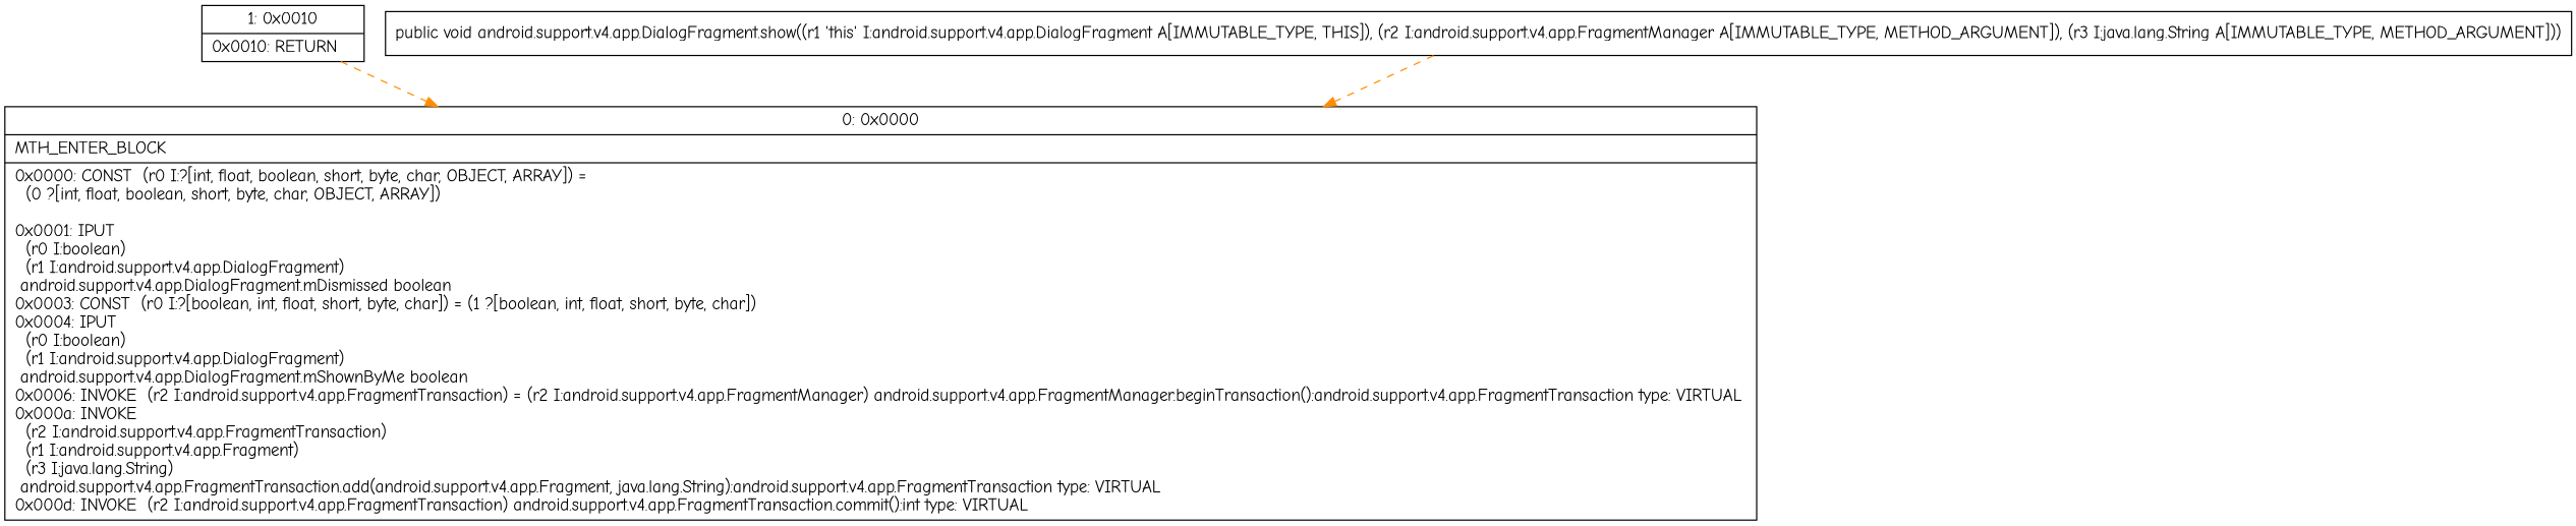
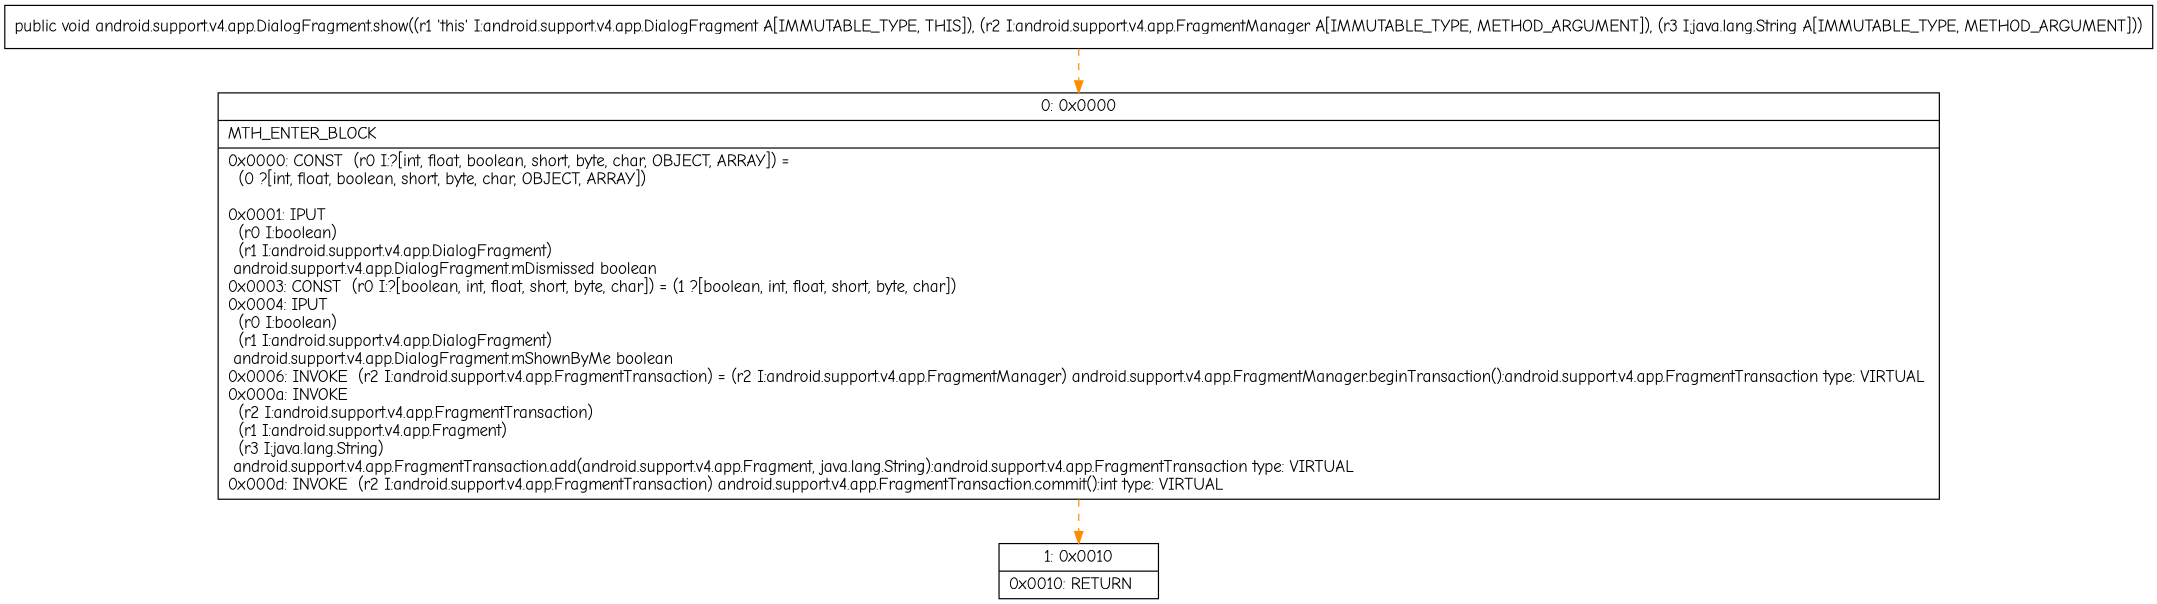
  digraph {
    fontname="Comic Neue"
    node [shape=record fontname="Comic Neue"]
    edge [color=darkorange style=dashed fontname="Comic Neue"]
    n1 [label="{0\:\ 0x0000|MTH_ENTER_BLOCK\l|0x0000: CONST  (r0 I:?[int, float, boolean, short, byte, char, OBJECT, ARRAY]) = \l  (0 ?[int, float, boolean, short, byte, char, OBJECT, ARRAY])\l \l0x0001: IPUT  \l  (r0 I:boolean)\l  (r1 I:android.support.v4.app.DialogFragment)\l android.support.v4.app.DialogFragment.mDismissed boolean \l0x0003: CONST  (r0 I:?[boolean, int, float, short, byte, char]) = (1 ?[boolean, int, float, short, byte, char]) \l0x0004: IPUT  \l  (r0 I:boolean)\l  (r1 I:android.support.v4.app.DialogFragment)\l android.support.v4.app.DialogFragment.mShownByMe boolean \l0x0006: INVOKE  (r2 I:android.support.v4.app.FragmentTransaction) = (r2 I:android.support.v4.app.FragmentManager) android.support.v4.app.FragmentManager.beginTransaction():android.support.v4.app.FragmentTransaction type: VIRTUAL \l0x000a: INVOKE  \l  (r2 I:android.support.v4.app.FragmentTransaction)\l  (r1 I:android.support.v4.app.Fragment)\l  (r3 I:java.lang.String)\l android.support.v4.app.FragmentTransaction.add(android.support.v4.app.Fragment, java.lang.String):android.support.v4.app.FragmentTransaction type: VIRTUAL \l0x000d: INVOKE  (r2 I:android.support.v4.app.FragmentTransaction) android.support.v4.app.FragmentTransaction.commit():int type: VIRTUAL \l}"]
    n2 [label="{1\:\ 0x0010|0x0010: RETURN   \l}"]
    n3 [label="{public void android.support.v4.app.DialogFragment.show((r1 'this' I:android.support.v4.app.DialogFragment A[IMMUTABLE_TYPE, THIS]), (r2 I:android.support.v4.app.FragmentManager A[IMMUTABLE_TYPE, METHOD_ARGUMENT]), (r3 I:java.lang.String A[IMMUTABLE_TYPE, METHOD_ARGUMENT])) }"]
-   n2 -> n1
+   n1 -> n2
    n3 -> n1
  }
